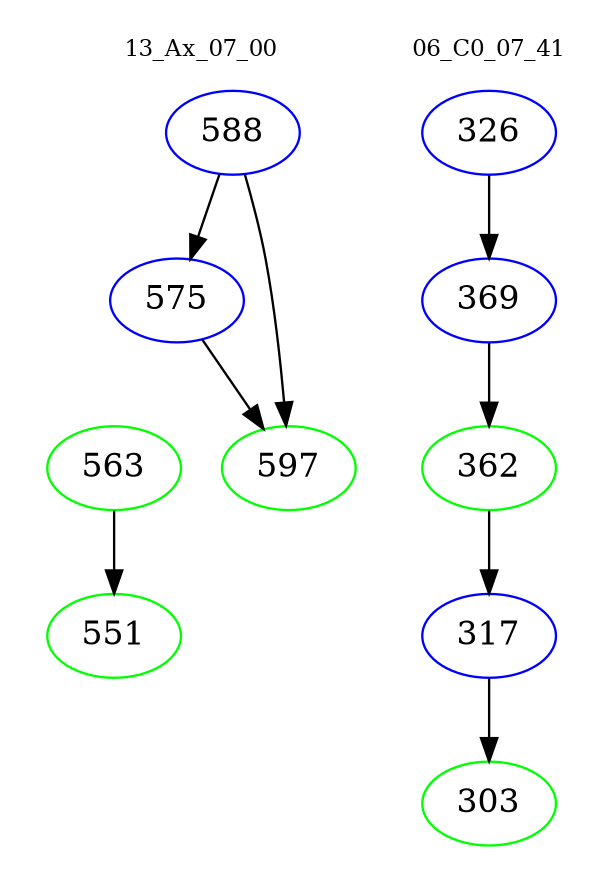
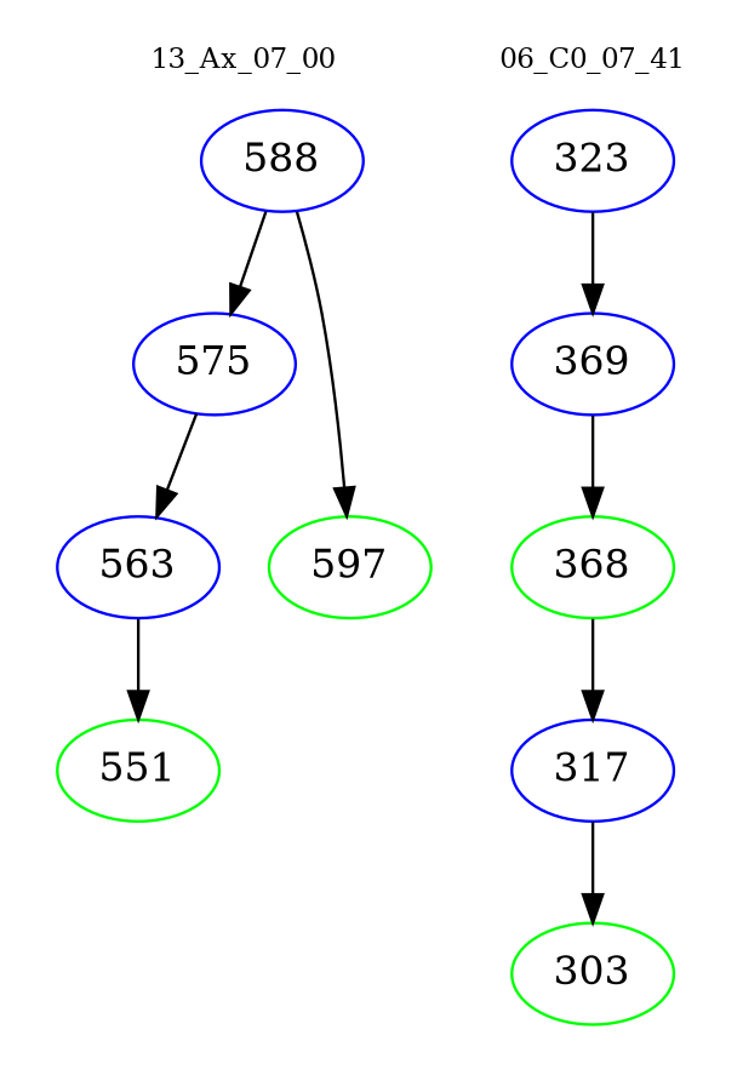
  digraph {
    node [color=blue]
    edge [color=black]
    n1 [label=575]
-   n2 [color=green label=563]
+   n2 [label=563]
    n3 [label=588]
    n4 [color=green label=551]
    n5 [color=green label=597]
-   n6 [label=326]
+   n6 [label=323]
    n7 [label=317]
    n8 [label=369]
    n9 [color=green label=303]
-   n10 [color=green label=362]
+   n10 [color=green label=368]
    subgraph cluster_1 {
      color=white
      fontsize=10
      label="13_Ax_07_00"
      n1
      n2
      n3
      n4
      n5
    }
    subgraph cluster_2 {
      color=white
      fontsize=10
      label="06_C0_07_41"
      n6
      n7
      n8
      n9
      n10
    }
-   n1 -> n5
+   n1 -> n2
    n2 -> n4
    n3 -> n1
    n3 -> n5
    n6 -> n8
    n7 -> n9
    n8 -> n10
    n10 -> n7
  }
